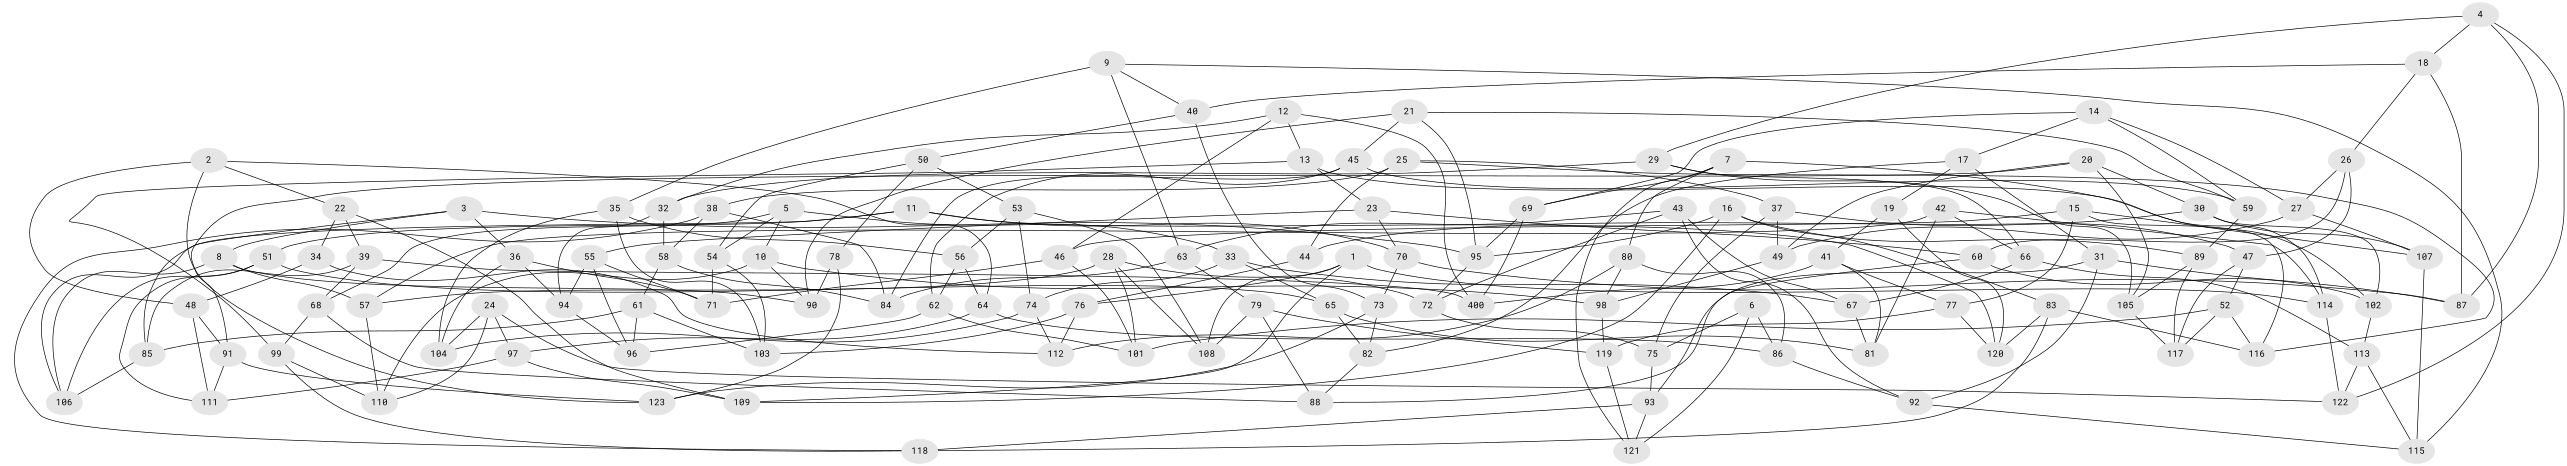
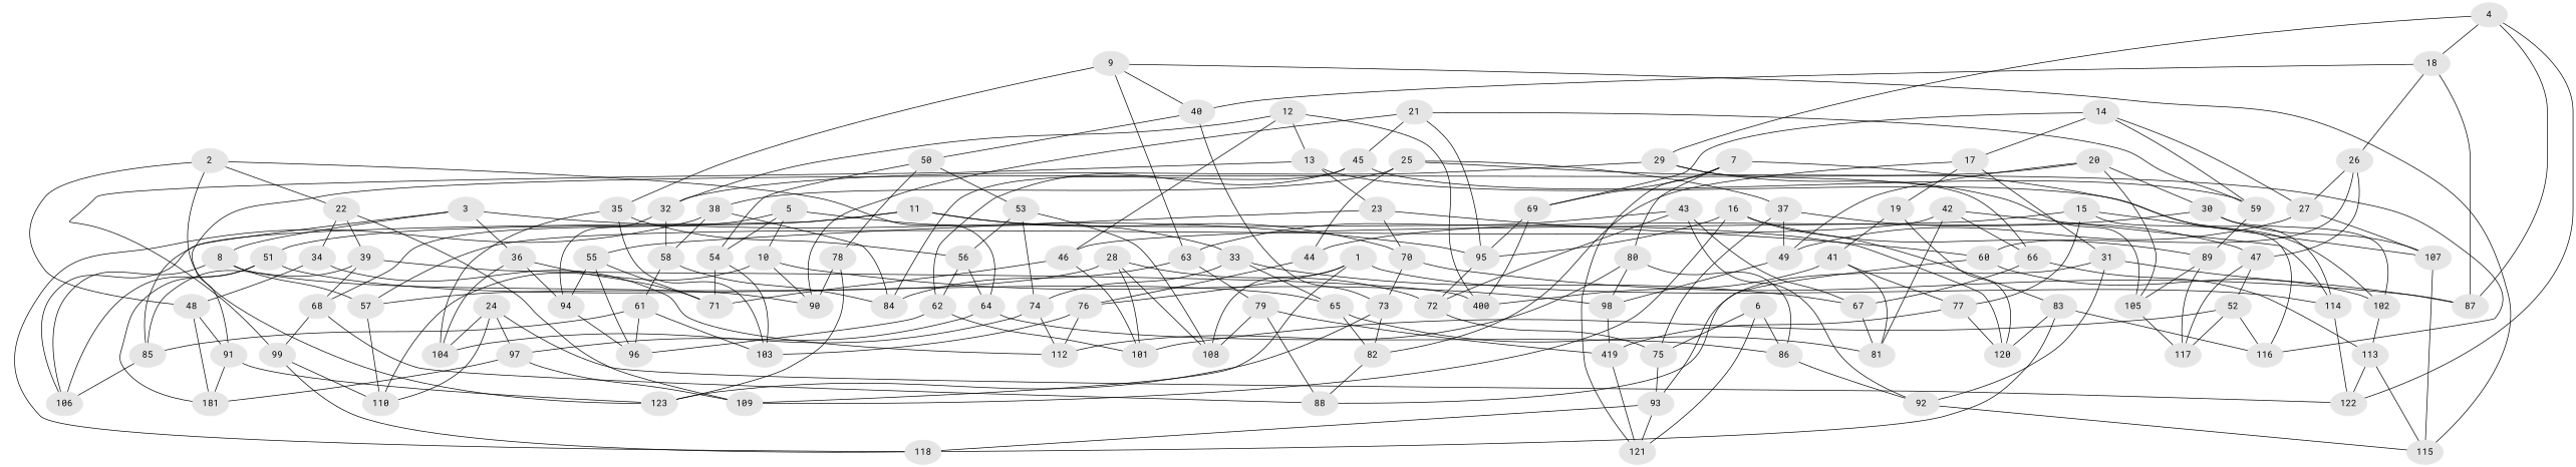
  graph {
    fontname="Roboto Mono"
    node [color=gray90 fontname="Roboto Mono" style=filled]
    edge [fontname="Roboto Mono"]
    1
    76
    108
    109
    114
    112
    103
    122
    2
    22
    48
    64
    123
    34
    39
    91
-   111
+   111 [label=181]
    86
    97
    3
    8
    36
    85
    95
    57
    90
    106
    104
    94
    71
    72
    4
    18
    29
    87
    40
    26
    32
    105
    66
    5
    10
    33
    54
    68
    98
    110
    65
    67
    74
    99
    88
    6
    75
    121
    93
    92
    7
    69
    80
    n61 [label=400]
    9
    35
    63
    115
    56
    50
    73
    84
    79
-   119
+   119 [label=419]
    11
    51
    70
    120
    12
    13
    46
    23
    102
    58
    101
    55
    60
    118
    113
    14
    17
    27
    59
    19
    31
    82
    107
    49
    89
    15
    77
    116
    16
    83
    117
    41
    47
    81
    44
    20
    30
    21
    45
    62
    96
    24
    25
    37
    38
    52
    28
    61
    78
    53
    42
    43
    1 -- 76
    1 -- 108
    1 -- 109
    1 -- 114
    76 -- 112
    76 -- 103
    114 -- 122
    2 -- 22
    2 -- 48
    2 -- 64
    2 -- 123
    22 -- 109
    22 -- 34
    22 -- 39
    48 -- 91
    48 -- 111
    64 -- 86
    64 -- 97
    34 -- 112
    34 -- 48
    39 -- 85
    39 -- 68
    39 -- n61
    91 -- 123
    91 -- 111
    86 -- 92
    97 -- 109
    97 -- 111
    3 -- 8
    3 -- 36
    3 -- 85
    3 -- 95
    8 -- 57
    8 -- 90
    8 -- 106
    36 -- 104
    36 -- 94
    36 -- 71
    85 -- 106
    95 -- 72
    57 -- 110
    94 -- 96
    72 -- 75
    4 -- 122
    4 -- 18
    4 -- 29
    4 -- 87
    18 -- 87
    18 -- 40
    18 -- 26
    29 -- 32
    29 -- 105
    29 -- 66
    40 -- 50
    40 -- 73
    26 -- 60
    26 -- 27
    26 -- 47
    32 -- 94
    32 -- 58
    105 -- 117
    66 -- 67
    66 -- 113
    5 -- 10
    5 -- 33
    5 -- 54
    5 -- 68
    10 -- 90
    10 -- 98
    10 -- 110
    33 -- 65
    33 -- 67
    33 -- 74
    54 -- 103
    54 -- 71
    68 -- 99
    68 -- 88
    98 -- 119
    65 -- 82
    65 -- 81
    67 -- 81
    74 -- 112
    74 -- 104
    99 -- 110
    99 -- 118
    6 -- 86
    6 -- 75
    6 -- 121
    75 -- 93
    93 -- 121
    93 -- 118
    92 -- 115
    7 -- 114
    7 -- 121
    7 -- 69
    7 -- 80
    69 -- 95
    69 -- n61
    80 -- 112
    80 -- 86
    80 -- 98
    9 -- 40
    9 -- 35
    9 -- 63
    9 -- 115
    35 -- 103
    35 -- 104
    35 -- 56
    63 -- 84
    63 -- 79
    56 -- 64
    56 -- 62
    50 -- 54
    50 -- 78
    50 -- 53
    73 -- 123
    73 -- 82
    79 -- 108
    79 -- 88
    79 -- 119
    119 -- 121
    11 -- 106
    11 -- 51
    11 -- 70
    11 -- 120
    51 -- 111
    51 -- 106
    51 -- 65
    70 -- 87
    70 -- 73
    12 -- 32
    12 -- n61
    12 -- 13
    12 -- 46
    13 -- 99
    13 -- 23
    13 -- 102
    46 -- 71
    46 -- 101
    23 -- 70
    23 -- 55
    23 -- 60
    102 -- 113
    58 -- 84
    58 -- 61
    55 -- 94
    55 -- 71
    55 -- 96
    60 -- 93
    60 -- 102
    113 -- 122
    113 -- 115
    14 -- 69
    14 -- 17
    14 -- 27
    14 -- 59
    17 -- 19
    17 -- 31
    17 -- 82
    27 -- 107
    27 -- 49
    59 -- 89
    19 -- 120
    19 -- 41
    31 -- 87
    31 -- 88
    31 -- 92
    82 -- 88
    107 -- 115
    49 -- 98
    89 -- 105
    89 -- 117
    15 -- 46
    15 -- 107
    15 -- 77
    15 -- 116
    77 -- 119
    77 -- 120
    16 -- 109
    16 -- 95
    16 -- 89
    16 -- 83
    83 -- 120
    83 -- 118
    83 -- 116
    41 -- n61
    41 -- 77
    41 -- 81
    47 -- 117
    47 -- 52
    44 -- 76
    20 -- 91
    20 -- 105
    20 -- 49
    20 -- 30
    30 -- 102
    30 -- 107
    30 -- 44
    21 -- 95
    21 -- 90
    21 -- 59
    21 -- 45
    45 -- 84
    45 -- 59
    45 -- 62
    62 -- 101
    62 -- 96
    24 -- 122
    24 -- 97
    24 -- 104
    24 -- 110
    25 -- 116
    25 -- 44
    25 -- 37
    25 -- 38
    37 -- 75
    37 -- 49
    37 -- 47
    38 -- 84
    38 -- 58
    38 -- 118
    52 -- 101
    52 -- 116
    52 -- 117
    28 -- 108
    28 -- 57
    28 -- 72
    28 -- 101
    61 -- 103
    61 -- 85
    61 -- 96
    78 -- 123
    78 -- 90
    53 -- 108
    53 -- 74
    53 -- 56
    42 -- 114
    42 -- 57
    42 -- 66
    42 -- 81
    43 -- 72
    43 -- 67
    43 -- 92
    43 -- 63
  }
